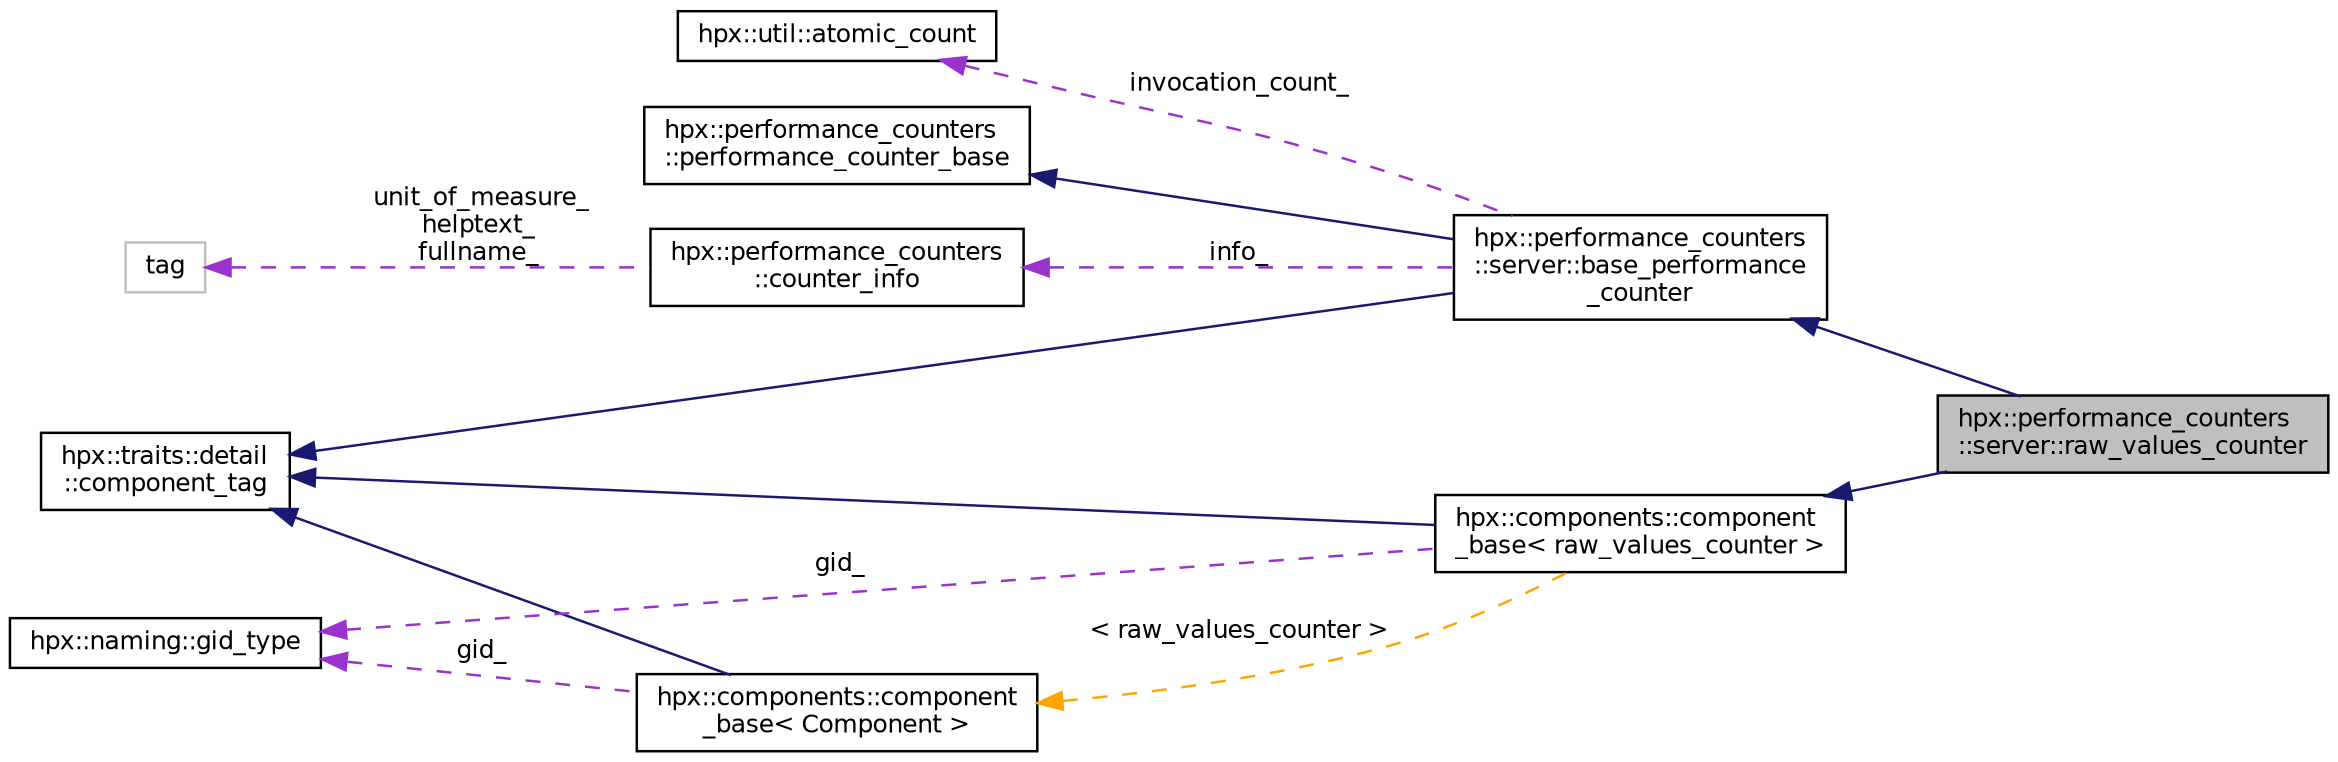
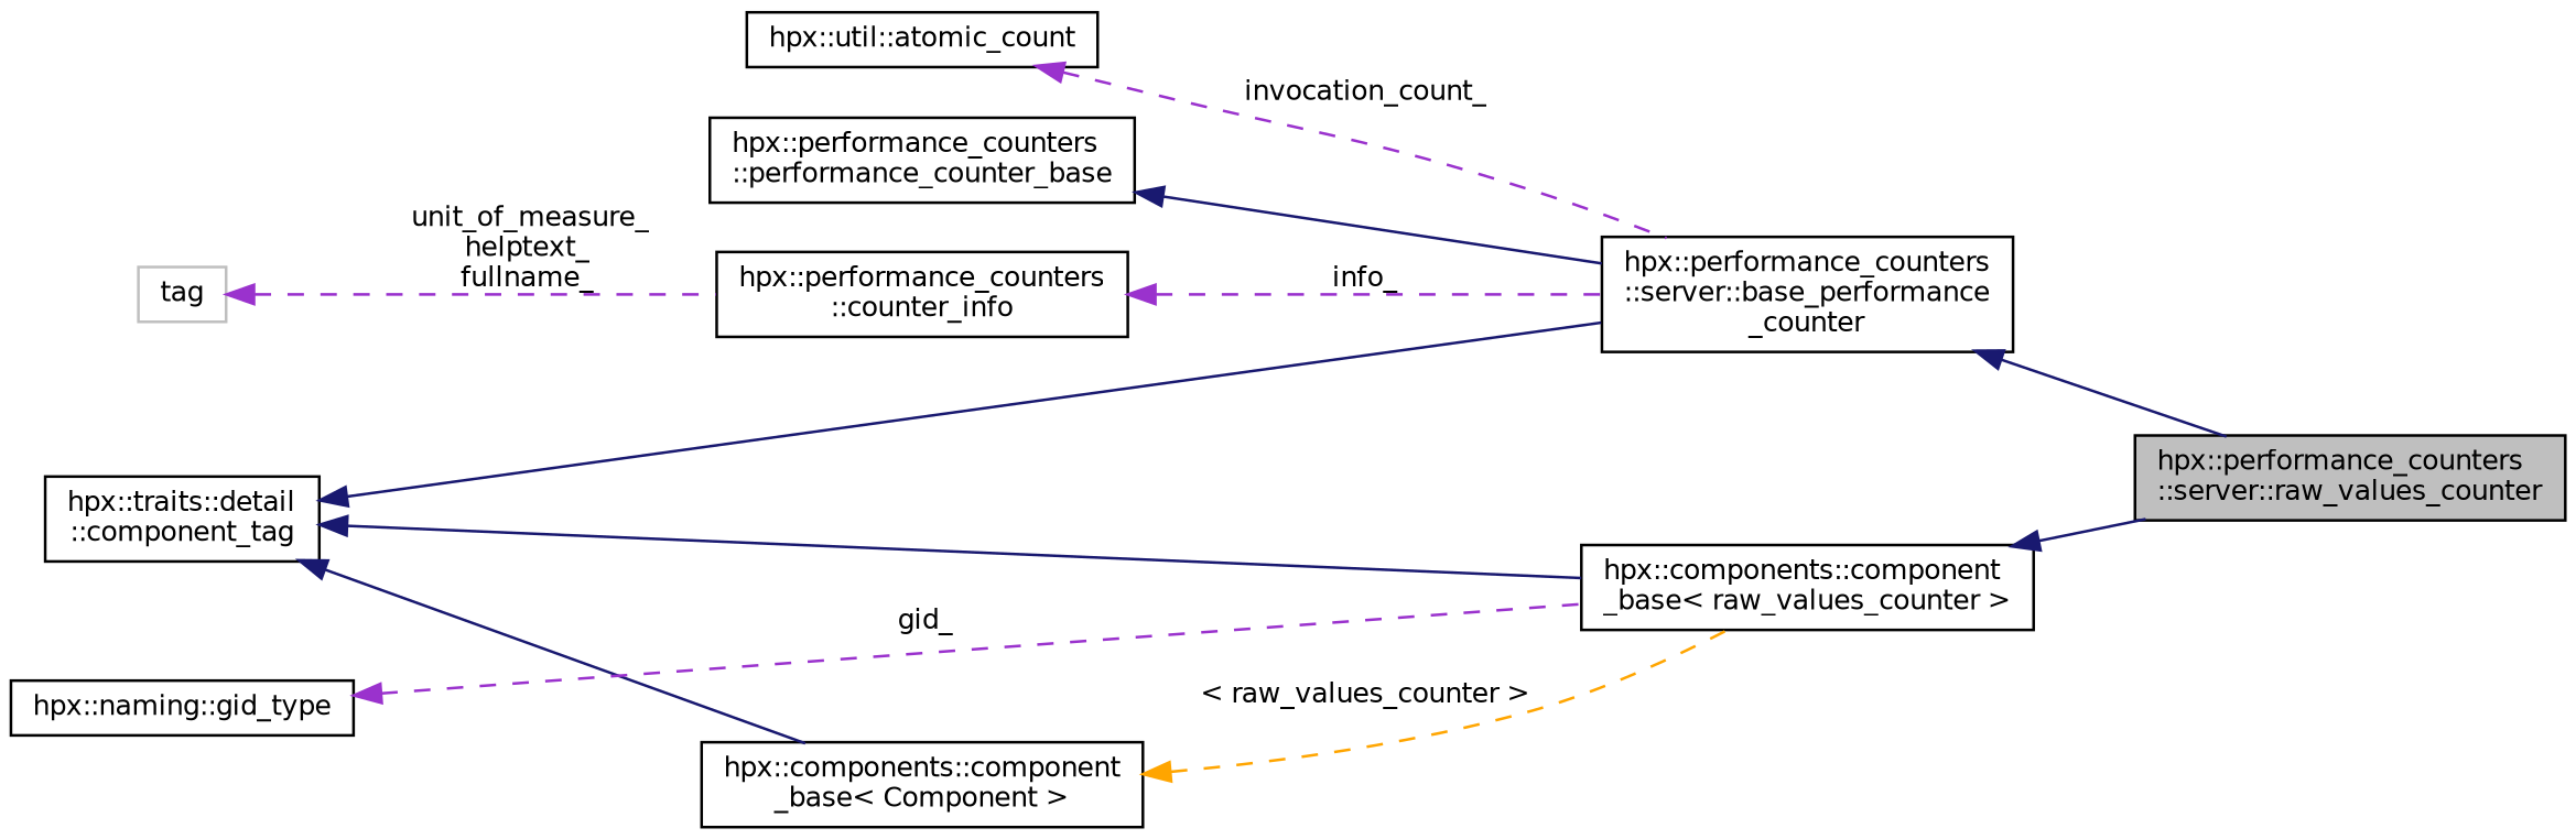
  digraph {
    rankdir=LR
    node [color=black fillcolor=white fontname=Helvetica fontsize=10 shape=record style=filled]
    edge [color=midnightblue dir=back fontname=Helvetica fontsize=10 labelfontname=Helvetica labelfontsize=10 style=solid]
    n1 [fillcolor=grey75 fontcolor=black height=0.2 label="hpx::performance_counters\l::server::raw_values_counter" width=0.4]
    n2 [height=0.2 label="hpx::performance_counters\l::server::base_performance\l_counter" width=0.4]
    n3 [height=0.2 label="hpx::performance_counters\l::performance_counter_base" width=0.4]
    n4 [height=0.2 label="hpx::traits::detail\l::component_tag" width=0.4]
    n5 [height=0.2 label="hpx::components::component\l_base\< raw_values_counter \>" width=0.4]
    n6 [height=0.2 label="hpx::components::component\l_base\< Component \>" width=0.4]
    n7 [height=0.2 label="hpx::performance_counters\l::counter_info" width=0.4]
    n8 [color=grey75 height=0.2 label=tag width=0.4]
    n9 [height=0.2 label="hpx::util::atomic_count" width=0.4]
    n10 [height=0.2 label="hpx::naming::gid_type" width=0.4]
    n2 -> n1
    n3 -> n2
    n4 -> n2
    n4 -> n5
    n4 -> n6
    n5 -> n1
    n6 -> n5 [color=orange label=" \< raw_values_counter \>" style=dashed]
    n7 -> n2 [color=darkorchid3 label=" info_" style=dashed]
    n8 -> n7 [color=darkorchid3 label=" unit_of_measure_\nhelptext_\nfullname_" style=dashed]
    n9 -> n2 [color=darkorchid3 label=" invocation_count_" style=dashed]
    n10 -> n5 [color=darkorchid3 label=" gid_" style=dashed]
-   n10 -> n6 [color=darkorchid3 label=" gid_" style=dashed]
  }
